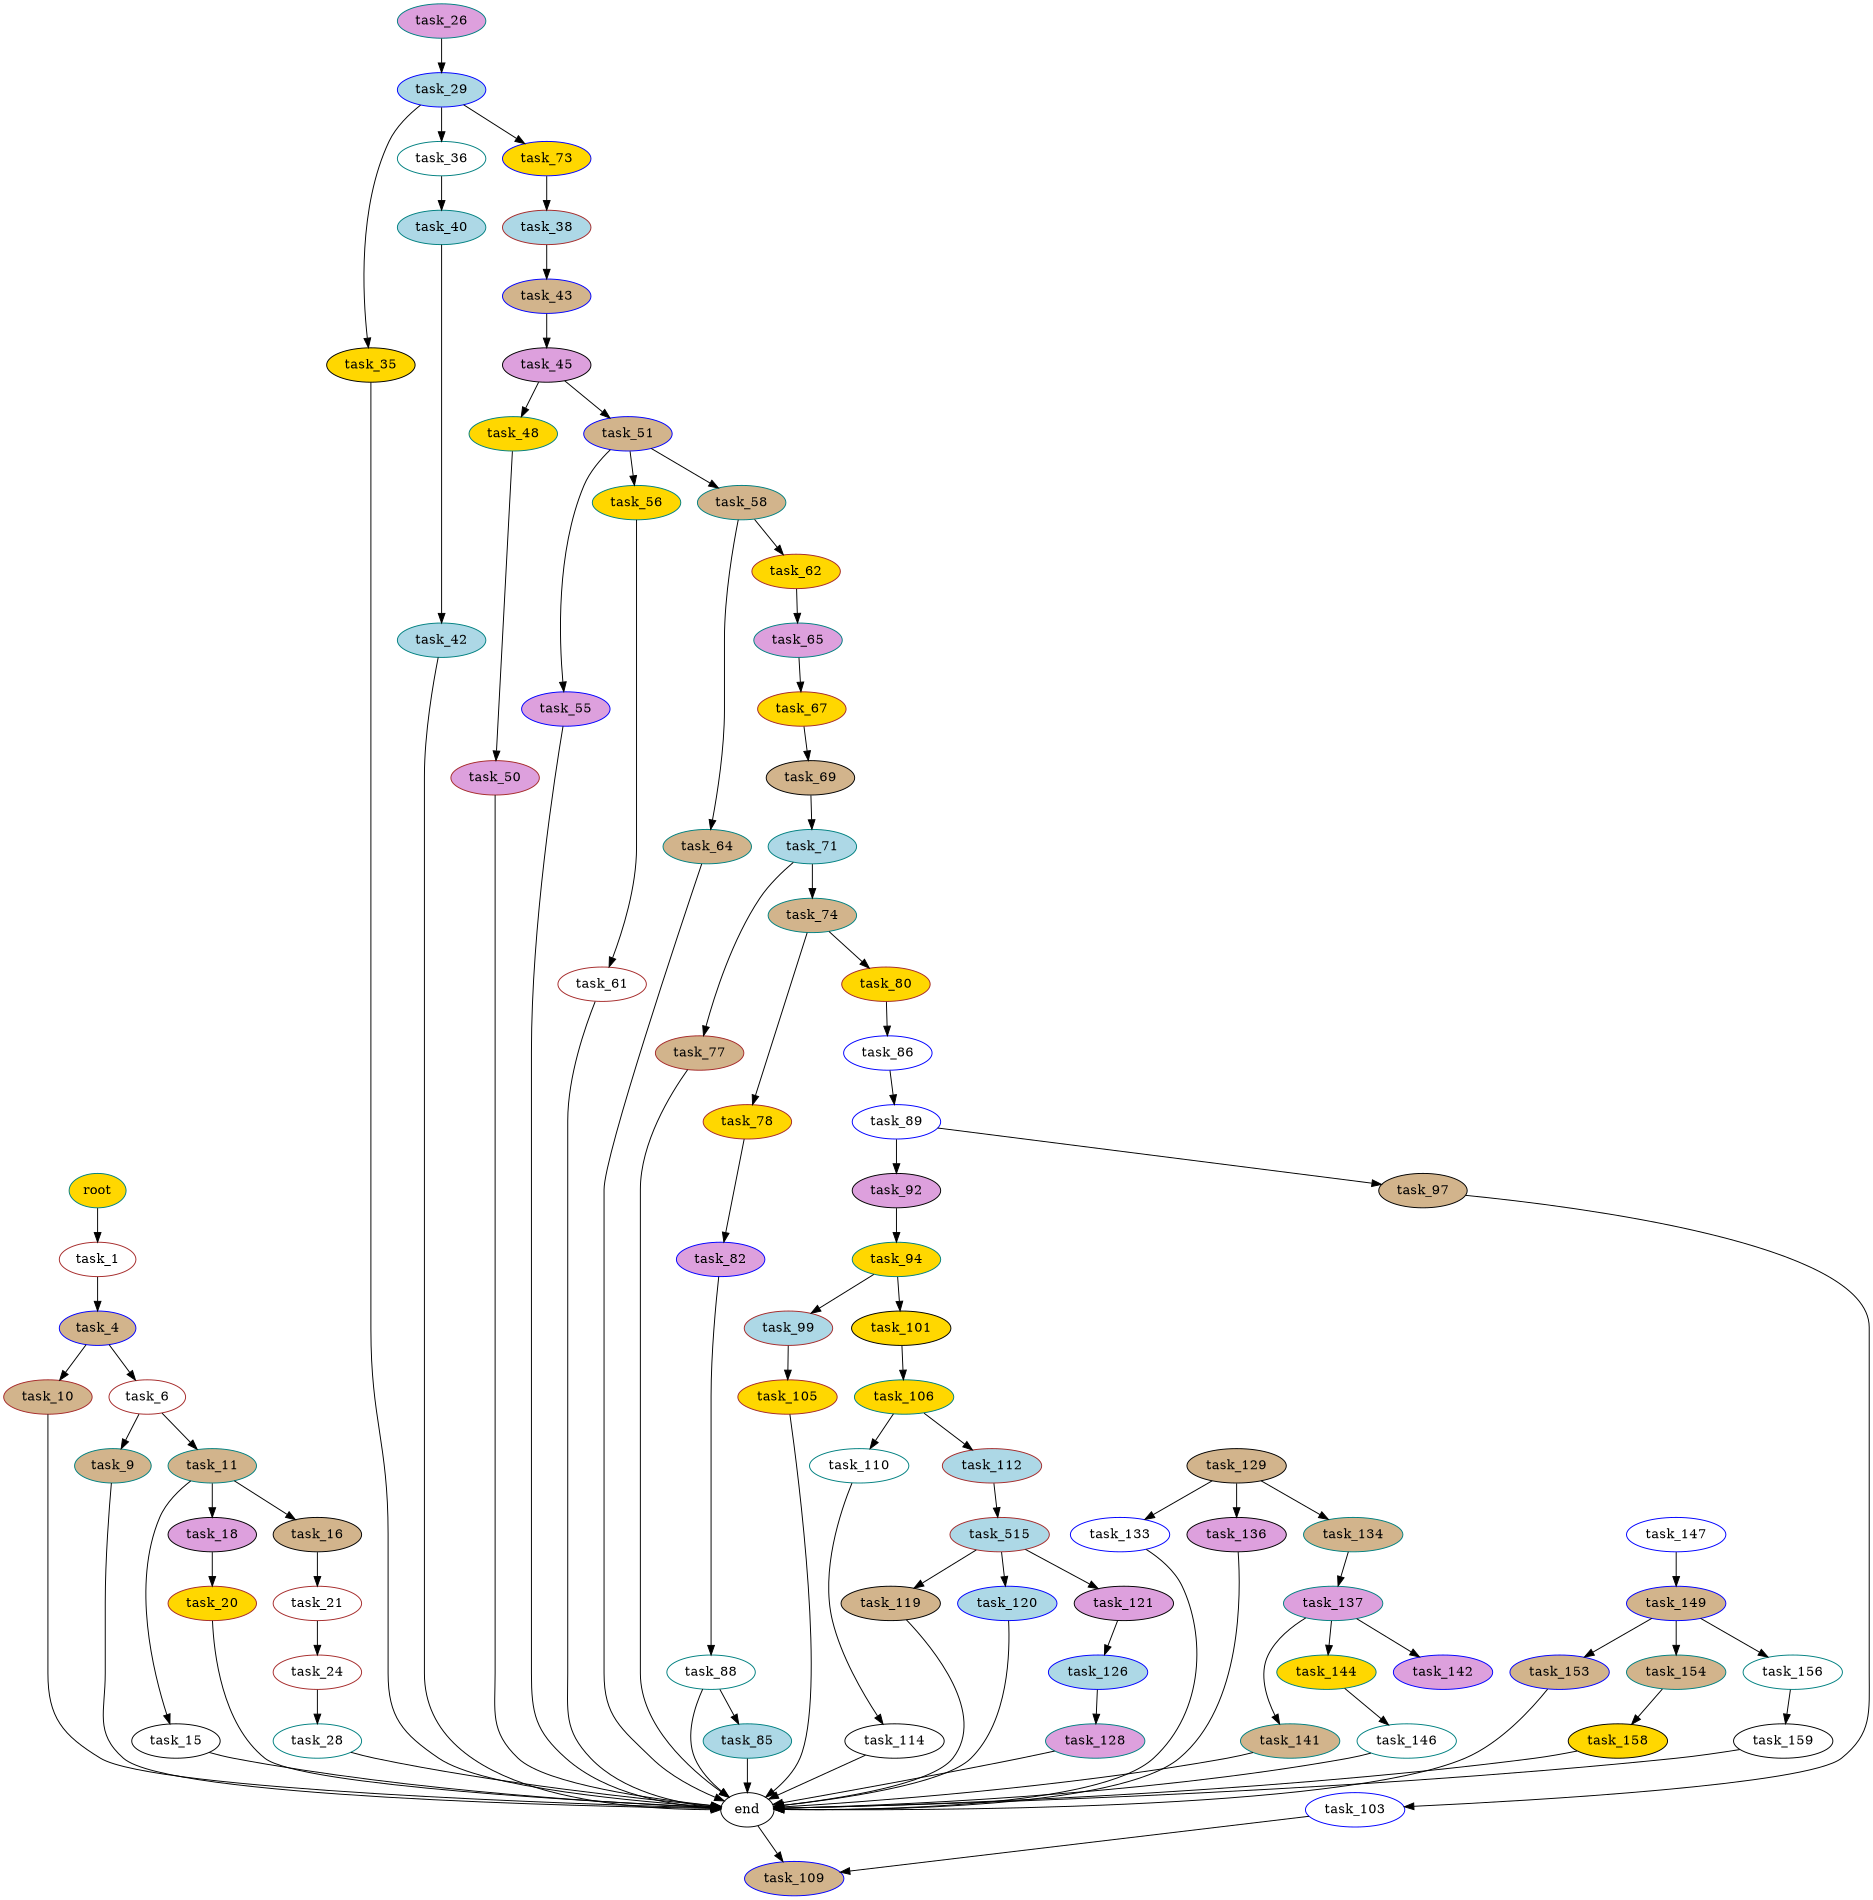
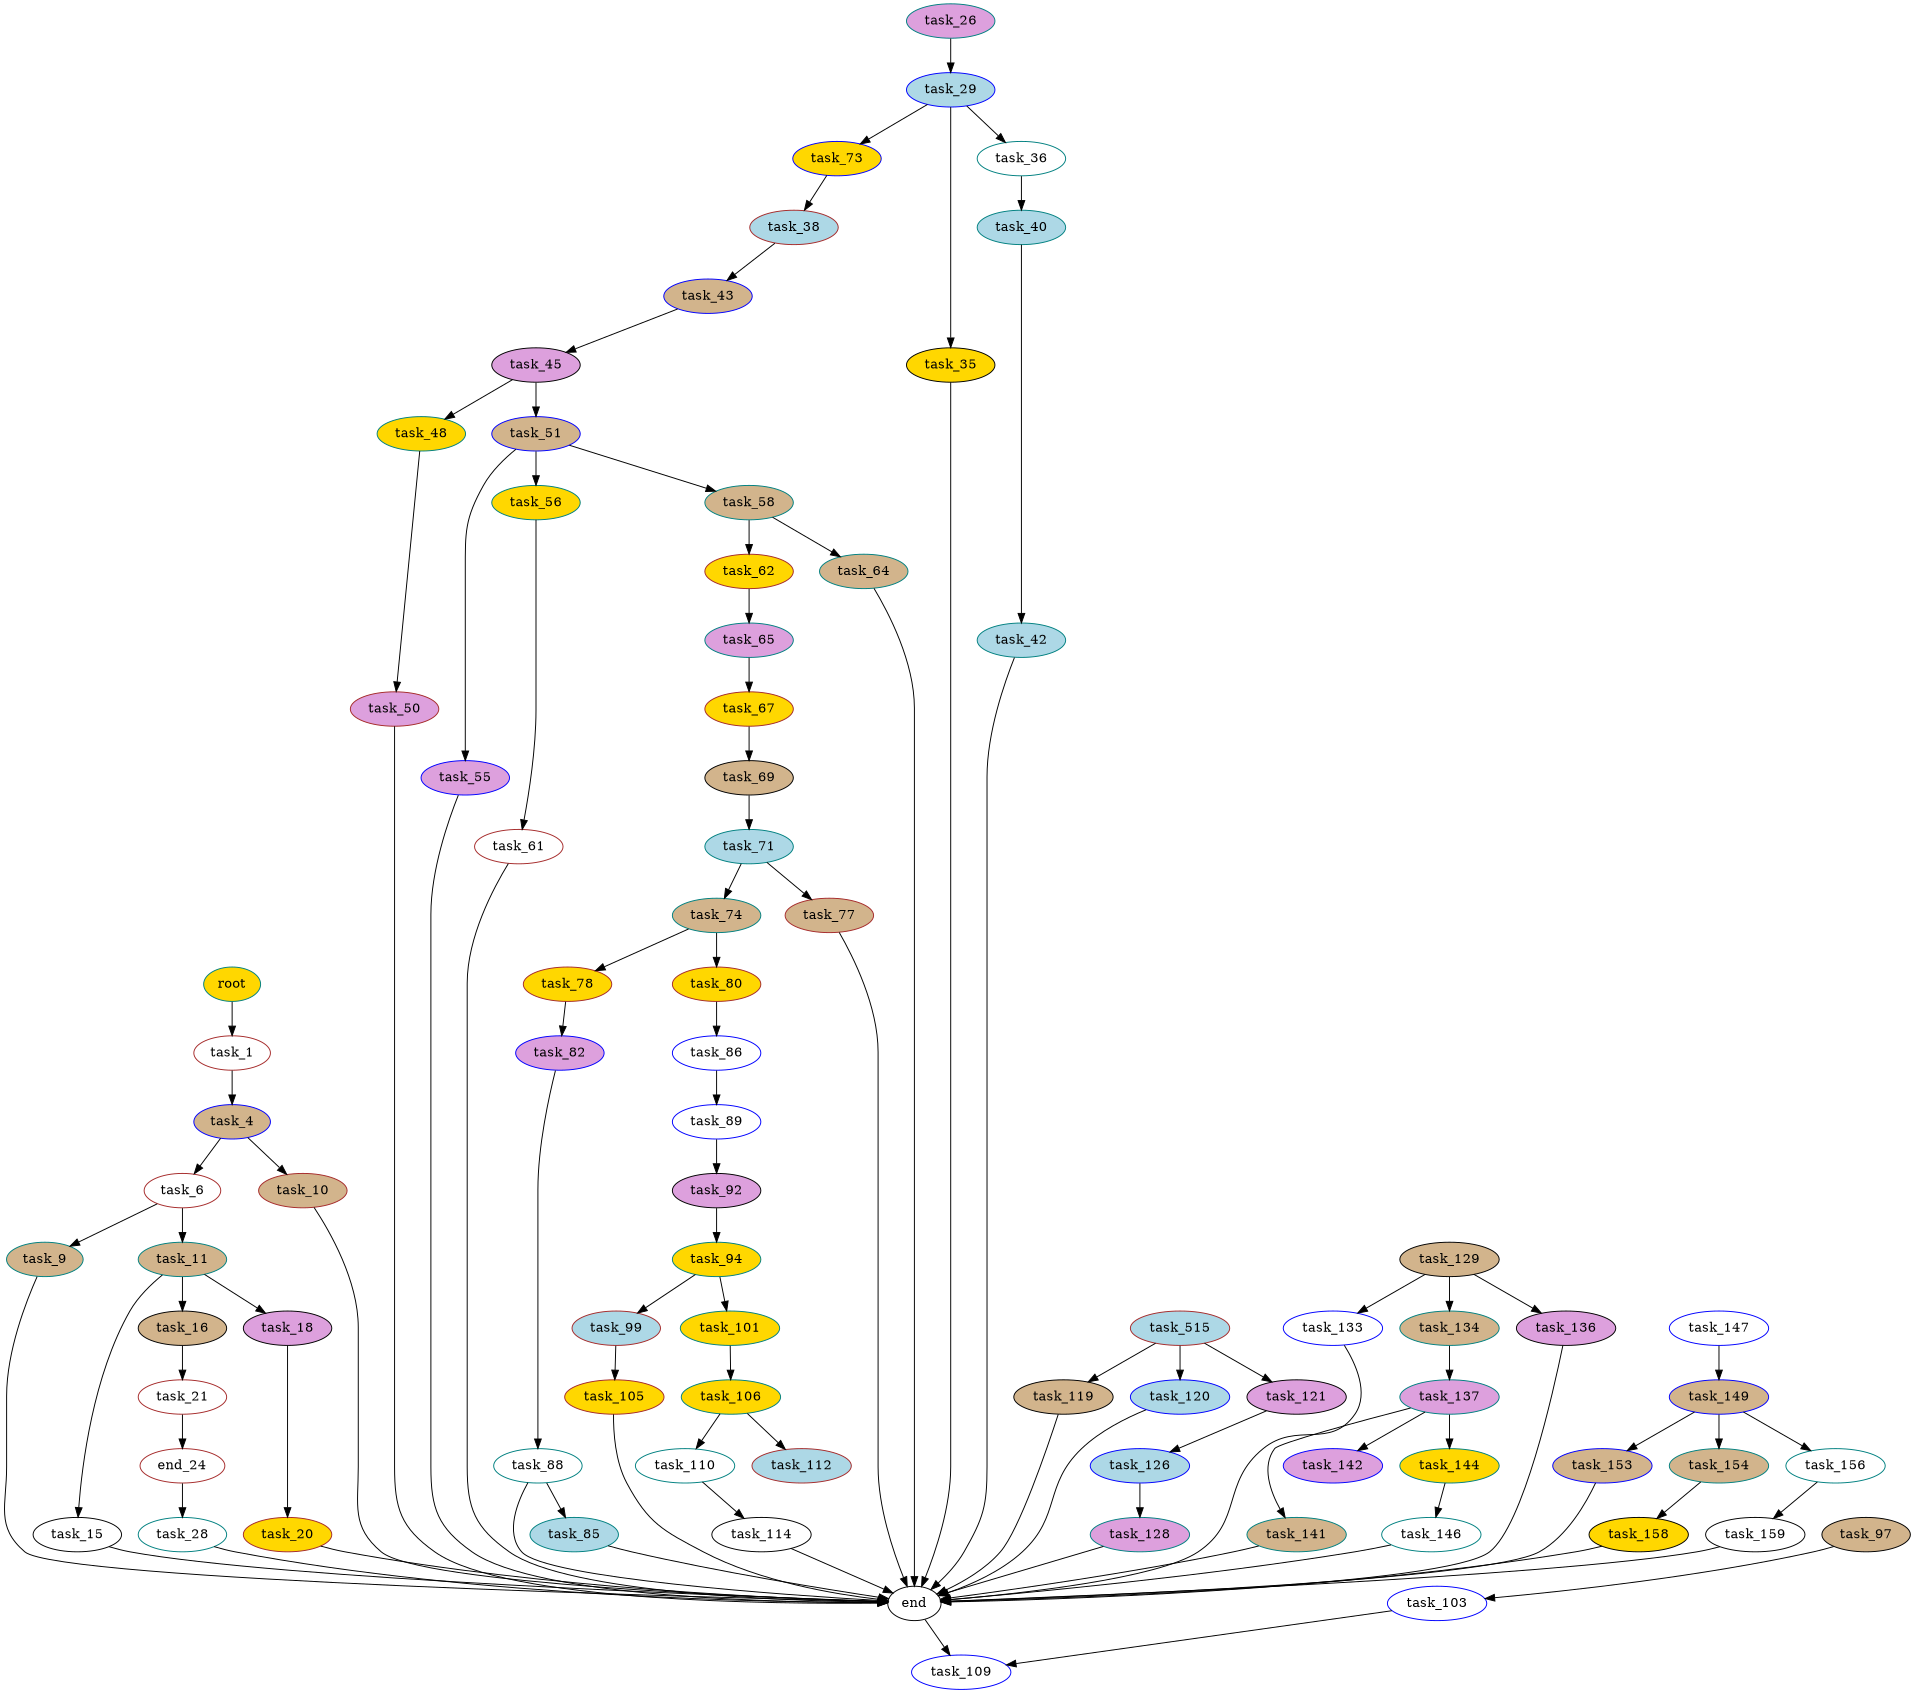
  digraph {
    node [color=teal fillcolor=tan style=filled]
    root [fillcolor=gold]
    task_1 [color=brown fillcolor=white]
    task_4 [color=blue]
    task_6 [color=brown fillcolor=white]
    task_10 [color=brown]
    task_9
    task_11
    end [color=black fillcolor=white]
    task_15 [color=black fillcolor=white]
    task_16 [color=black]
    task_18 [color=black fillcolor=plum]
-   task_109 [color=blue]
+   task_109 [color=blue fillcolor=white]
    task_21 [color=brown fillcolor=white]
    task_20 [color=brown fillcolor=gold]
-   task_24 [color=brown fillcolor=white]
+   task_24 [color=brown fillcolor=white label=end_24]
    task_28 [fillcolor=white]
    task_26 [fillcolor=plum]
    task_29 [color=blue fillcolor=lightblue]
    n19 [color=blue fillcolor=gold label=task_73]
    task_35 [color=black fillcolor=gold]
    task_36 [fillcolor=white]
    task_38 [color=brown fillcolor=lightblue]
    task_40 [fillcolor=lightblue]
    task_43 [color=blue]
    task_42 [fillcolor=lightblue]
    task_45 [color=black fillcolor=plum]
    task_48 [fillcolor=gold]
    task_51 [color=blue]
    task_50 [color=brown fillcolor=plum]
    task_55 [color=blue fillcolor=plum]
    task_56 [fillcolor=gold]
    task_58
    task_61 [color=brown fillcolor=white]
    task_62 [color=brown fillcolor=gold]
    task_64
    task_65 [fillcolor=plum]
    task_67 [color=brown fillcolor=gold]
    task_69 [color=black]
    task_71 [fillcolor=lightblue]
    task_74
    task_77 [color=brown]
    task_78 [color=brown fillcolor=gold]
    task_80 [color=brown fillcolor=gold]
    task_82 [color=blue fillcolor=plum]
    task_86 [color=blue fillcolor=white]
    task_88 [fillcolor=white]
    task_89 [color=blue fillcolor=white]
    task_85 [fillcolor=lightblue]
    task_92 [color=black fillcolor=plum]
    task_97 [color=black]
    task_94 [fillcolor=gold]
    task_103 [color=blue fillcolor=white]
    task_99 [color=brown fillcolor=lightblue]
-   task_101 [color=black fillcolor=gold]
+   task_101 [fillcolor=gold]
    task_105 [color=brown fillcolor=gold]
    task_106 [fillcolor=gold]
    task_110 [fillcolor=white]
    task_112 [color=brown fillcolor=lightblue]
    task_114 [color=black fillcolor=white]
    n60 [color=brown fillcolor=lightblue label=task_515]
    task_119 [color=black]
    task_120 [color=blue fillcolor=lightblue]
    task_121 [color=black fillcolor=plum]
    task_126 [color=blue fillcolor=lightblue]
    task_128 [fillcolor=plum]
    task_129 [color=black]
    task_133 [color=blue fillcolor=white]
    task_134
    task_136 [color=black fillcolor=plum]
    task_137 [fillcolor=plum]
    task_141
    task_142 [color=blue fillcolor=plum]
    task_144 [fillcolor=gold]
    task_146 [fillcolor=white]
    task_147 [color=blue fillcolor=white]
    task_149 [color=blue]
    task_153 [color=blue]
    task_154
    task_156 [fillcolor=white]
    task_158 [color=black fillcolor=gold]
    task_159 [color=black fillcolor=white]
    root -> task_1
    task_1 -> task_4
    task_4 -> task_6
    task_4 -> task_10
    task_6 -> task_9
    task_6 -> task_11
    task_10 -> end
    task_9 -> end
    task_11 -> task_15
    task_11 -> task_16
    task_11 -> task_18
    end -> task_109
    task_15 -> end
    task_16 -> task_21
    task_18 -> task_20
    task_21 -> task_24
    task_20 -> end
    task_24 -> task_28
    task_28 -> end
    task_26 -> task_29
    task_29 -> n19
    task_29 -> task_35
    task_29 -> task_36
    n19 -> task_38
    task_35 -> end
    task_36 -> task_40
    task_38 -> task_43
    task_40 -> task_42
    task_43 -> task_45
    task_42 -> end
    task_45 -> task_48
    task_45 -> task_51
    task_48 -> task_50
    task_51 -> task_55
    task_51 -> task_56
    task_51 -> task_58
    task_50 -> end
    task_55 -> end
    task_56 -> task_61
    task_58 -> task_62
    task_58 -> task_64
    task_61 -> end
    task_62 -> task_65
    task_64 -> end
    task_65 -> task_67
    task_67 -> task_69
    task_69 -> task_71
    task_71 -> task_74
    task_71 -> task_77
    task_74 -> task_78
    task_74 -> task_80
    task_77 -> end
    task_78 -> task_82
    task_80 -> task_86
    task_82 -> task_88
    task_86 -> task_89
    task_88 -> end
    task_88 -> task_85
    task_89 -> task_92
-   task_89 -> task_97
    task_85 -> end
    task_92 -> task_94
    task_97 -> task_103
    task_94 -> task_99
    task_94 -> task_101
    task_103 -> task_109
    task_99 -> task_105
    task_101 -> task_106
    task_105 -> end
    task_106 -> task_110
    task_106 -> task_112
    task_110 -> task_114
-   task_112 -> n60
    task_114 -> end
    n60 -> task_119
    n60 -> task_120
    n60 -> task_121
    task_119 -> end
    task_120 -> end
    task_121 -> task_126
    task_126 -> task_128
    task_128 -> end
    task_129 -> task_133
    task_129 -> task_134
    task_129 -> task_136
    task_133 -> end
    task_134 -> task_137
    task_136 -> end
    task_137 -> task_141
    task_137 -> task_142
    task_137 -> task_144
    task_141 -> end
    task_144 -> task_146
    task_146 -> end
    task_147 -> task_149
    task_149 -> task_153
    task_149 -> task_154
    task_149 -> task_156
    task_153 -> end
    task_154 -> task_158
    task_156 -> task_159
    task_158 -> end
    task_159 -> end
  }
